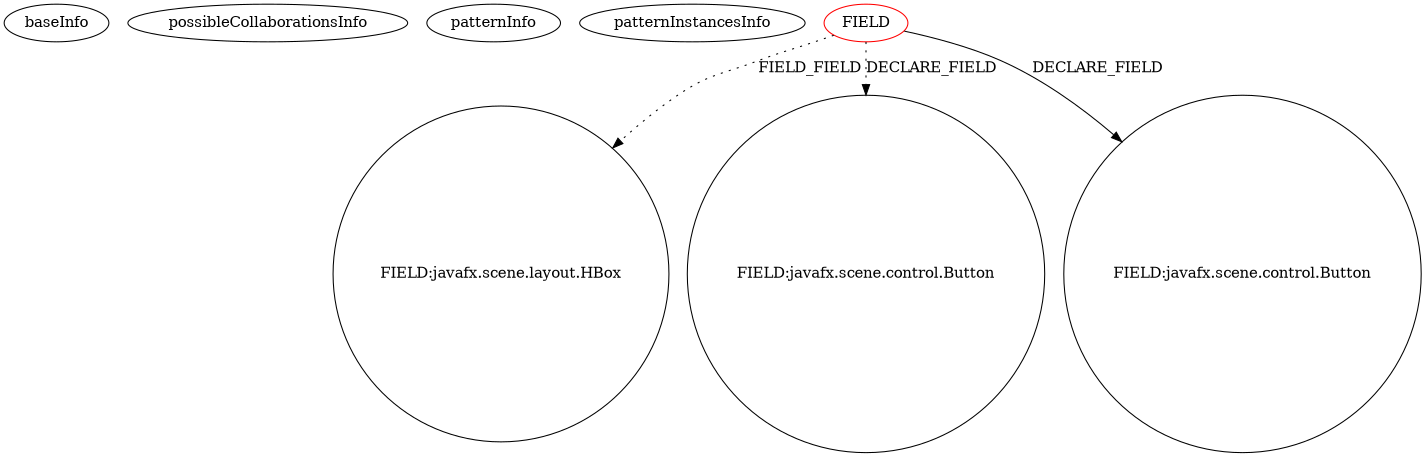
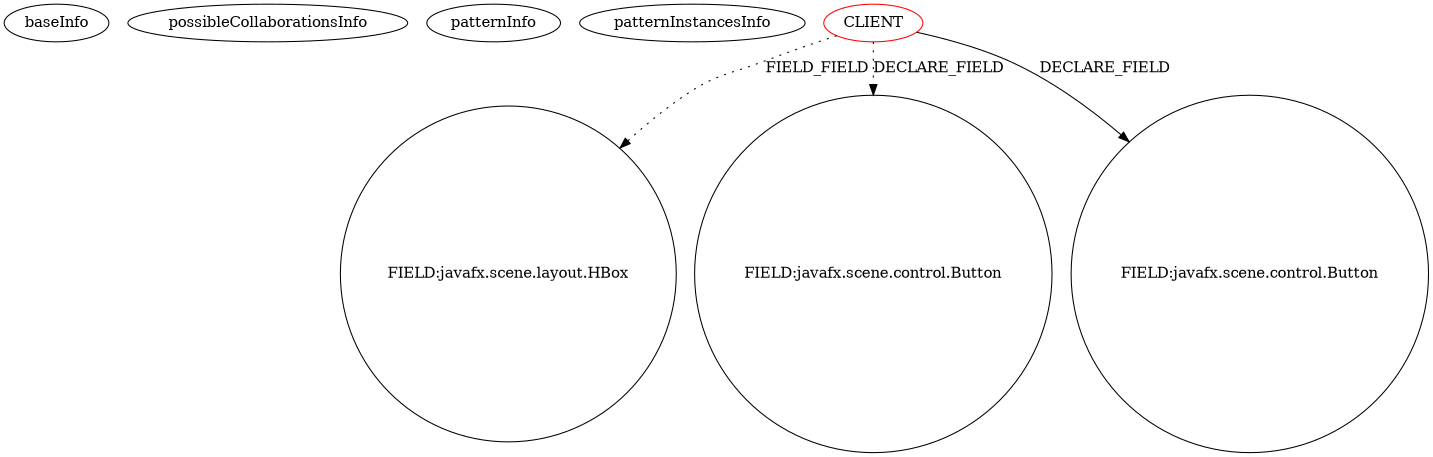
  digraph {
    edge [arrowhead=normal style=dotted]
    baseInfo [category=pattern graphId=1263 isAnonymous=false possibleRelation=false]
    possibleCollaborationsInfo
    patternInfo [frequency=13.0 patternRootClient=0]
    patternInstancesInfo [0="mrempala-sp~/mrempala-sp/sp-master/src/application/VcSequencePreview.java~VcSequencePreview~3683" 1="hock323-eventManager~/hock323-eventManager/EventManager-master/src/eventManager/controller/pokerTournament/PrizesController.java~PrizesController~2951" 10="BryceLawrence-Tableiness~/BryceLawrence-Tableiness/Tableiness-master/src/truthtablegenerator/GUI.java~GUI~179" 11="dony1990-ProsDesktop~/dony1990-ProsDesktop/ProsDesktop-master/src/nicon/NiconDesktop/guifx/DesktopViewer/DesktopViewerController.java~DesktopViewerController~2537" 12="aferrandoa-valenciasprints~/aferrandoa-valenciasprints/valenciasprints-master/src/controllers/MainController.java~MainController~1711" 2="sushkrish-CityLife~/sushkrish-CityLife/CityLife-master/src/view/StartScene.java~StartScene~4318" 3="taipeiben-DateTimePicker~/taipeiben-DateTimePicker/DateTimePicker-master/src/main/java/com/browniebytes/javafx/control/DateTimePickerPopup.java~DateTimePickerPopup~4456" 4="brunoborges-fx2048~/brunoborges-fx2048/fx2048-master/src/game2048/Board.java~Board~2229" 5="djapal-sfvchecker~/djapal-sfvchecker/sfvchecker-master/src/gr/djapal/sfv/SFVCheckerApplication.java~SFVCheckerApplication~2512" 6="RomeoGolf-BC~/RomeoGolf-BC/BC-master/src/romeogolf/bc/MainController.java~MainController~1142" 7="idzik-Application-RCS~/idzik-Application-RCS/Application-RCS-master/RcsApplication/src/application/StartApplications.java~StartApplications~3069" 8="HioLeong-DrawApp~/HioLeong-DrawApp/DrawApp-master/src/main/java/comp2013/hleong/drawapp/MainWindow.java~MainWindow~529" 9="hock323-eventManager~/hock323-eventManager/EventManager-master/src/eventManager/controller/pokerTournament/TournamentController.java~TournamentController~3009"]
    n5 [isFrameworkType=false label="FIELD:javafx.scene.layout.HBox" shape=circle vertexType=FIELD_DECLARATION]
-   n6 [color=red isFrameworkType=false label=FIELD vertexType=ROOT_CLIENT_CLASS_DECLARATION]
+   n6 [color=red isFrameworkType=false label=CLIENT vertexType=ROOT_CLIENT_CLASS_DECLARATION]
    n7 [isFrameworkType=false label="FIELD:javafx.scene.control.Button" shape=circle vertexType=FIELD_DECLARATION]
    n8 [isFrameworkType=false label="FIELD:javafx.scene.control.Button" shape=circle vertexType=FIELD_DECLARATION]
    n6 -> n5 [label=FIELD_FIELD]
    n6 -> n7 [label=DECLARE_FIELD]
    n6 -> n8 [label=DECLARE_FIELD style=solid]
  }
